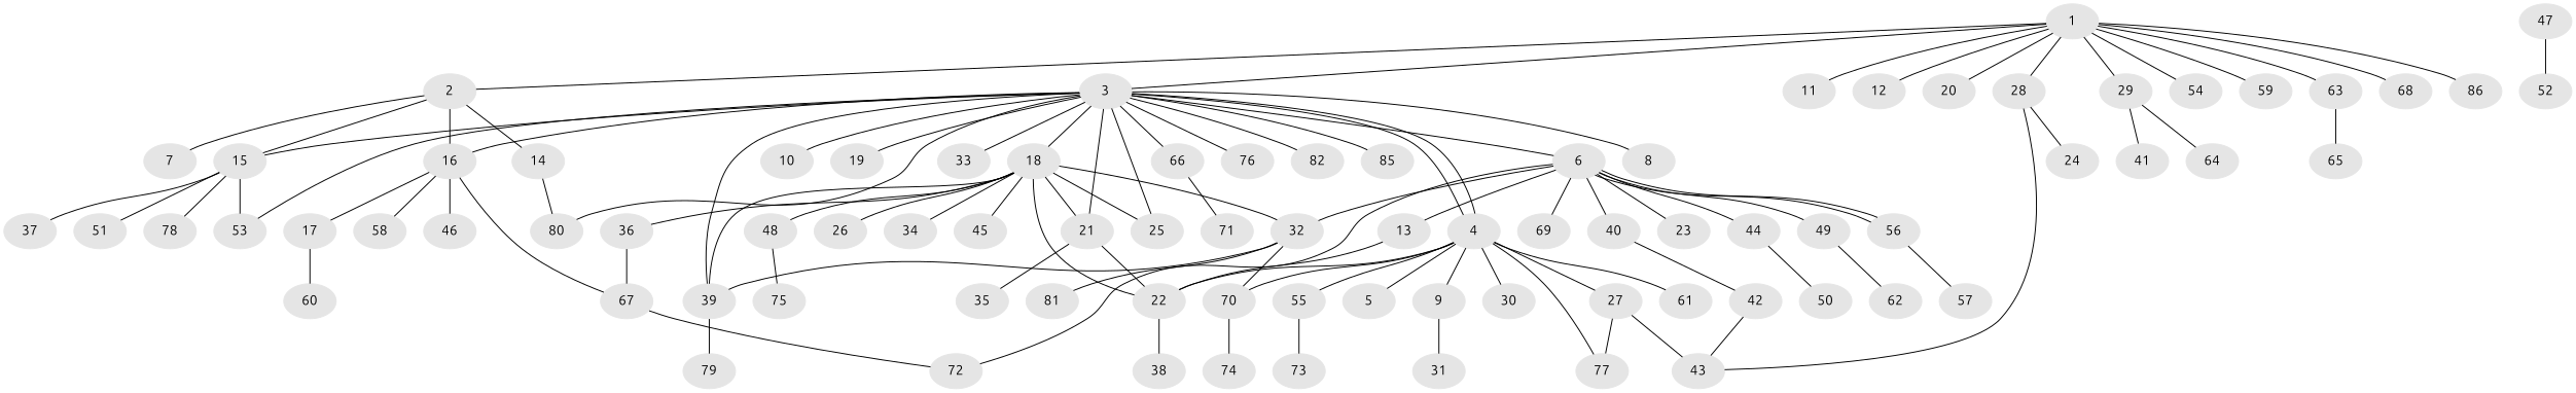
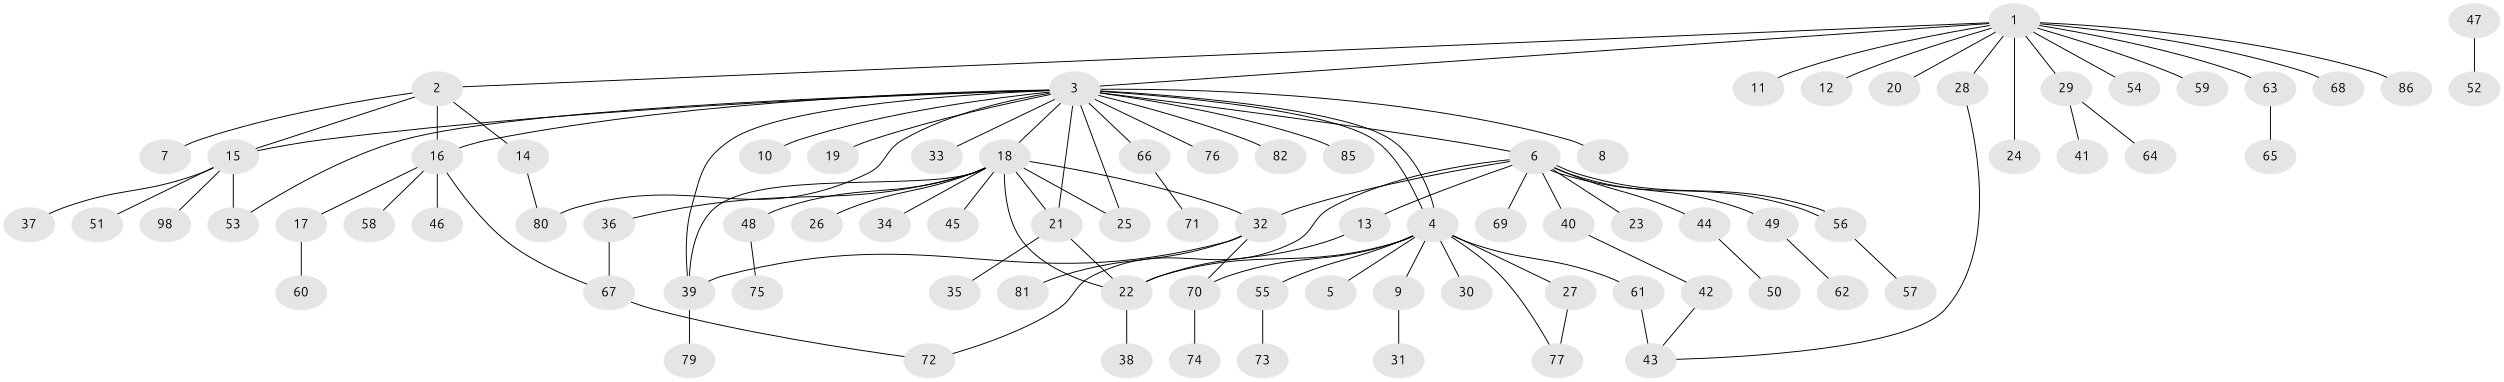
  graph {
    fontname=Ubuntu
    node [color=gray90 fontname=Ubuntu style=filled]
    edge [fontname=Ubuntu]
    1
    2
    3
    11
    12
    20
    24
    28
    29
    54
    59
    63
    68
    n14 [label=86]
    7
    14
    15
    16
    4
    6
    8
    10
    18
    19
    21
    25
    33
    39
    53
    66
    76
    80
    82
    n34 [label=85]
    43
    41
    64
    65
    37
    51
-   78
+   78 [label=98]
    17
    46
    58
    67
    5
    9
    22
    27
    30
    55
    61
    70
    77
    13
    23
    32
    40
    44
    49
    56
    69
    72
    26
    34
    36
    45
    48
    35
    79
    71
    31
    38
    73
    74
    81
    42
    50
    62
    57
    47
    52
    60
    75
    1 -- 2
    1 -- 3
    1 -- 11
    1 -- 12
    1 -- 20
-   28 -- 24
+   1 -- 24
    1 -- 28
    1 -- 29
    1 -- 54
    1 -- 59
    1 -- 63
    1 -- 68
    1 -- n14
    2 -- 7
    2 -- 14
    2 -- 15
    2 -- 16
    3 -- 15
    3 -- 16
    3 -- 4
    3 -- 4
    3 -- 6
    3 -- 8
    3 -- 10
    3 -- 18
    3 -- 19
    3 -- 21
    3 -- 25
    3 -- 33
    3 -- 39
    3 -- 53
    3 -- 66
    3 -- 76
    3 -- 80
    3 -- 82
    3 -- n34
    28 -- 43
    29 -- 41
    29 -- 64
    63 -- 65
    14 -- 80
    15 -- 53
    15 -- 37
    15 -- 51
    15 -- 78
    16 -- 17
    16 -- 46
    16 -- 58
    16 -- 67
    4 -- 5
    4 -- 9
    4 -- 22
    4 -- 27
    4 -- 30
    4 -- 55
    4 -- 61
    4 -- 70
    4 -- 77
    6 -- 13
    6 -- 23
    6 -- 32
    6 -- 40
    6 -- 44
    6 -- 49
    6 -- 56
    6 -- 56
    6 -- 69
    6 -- 72
    18 -- 21
    18 -- 25
    18 -- 39
    18 -- 22
    18 -- 32
    18 -- 26
    18 -- 34
    18 -- 36
    18 -- 45
    18 -- 48
    21 -- 22
    21 -- 35
    39 -- 79
    66 -- 71
    17 -- 60
    67 -- 72
    9 -- 31
    22 -- 38
-   27 -- 43
+   61 -- 43
    27 -- 77
    55 -- 73
    70 -- 74
    13 -- 22
    32 -- 39
    32 -- 70
    32 -- 81
    40 -- 42
    44 -- 50
    49 -- 62
    56 -- 57
    36 -- 67
    48 -- 75
    42 -- 43
    47 -- 52
  }
